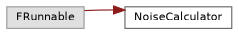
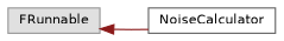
  digraph {
    rankdir=LR
    node [fontname=Helvetica fontsize=10 shape=box style=filled]
    n1 [color=grey60 fillcolor="#E0E0E0" height=0.2 label=FRunnable width=0.4]
    n2 [color=grey40 fillcolor=white height=0.2 label=NoiseCalculator width=0.4]
-   n2 -> n1 [color=firebrick4 dir=back fontname=Helvetica fontsize=10 labelfontname=Helvetica labelfontsize=10 style=solid]
+   n1 -> n2 [color=firebrick4 dir=back fontname=Helvetica fontsize=10 labelfontname=Helvetica labelfontsize=10 style=solid]
  }
